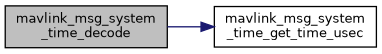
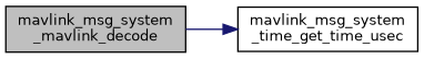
  digraph {
    rankdir=LR
    node [color=black fontname=Helvetica fontsize=10 shape=record style=filled]
-   n1 [fillcolor=grey75 fontcolor=black height=0.2 label="mavlink_msg_system\l_time_decode" width=0.4]
+   n1 [fillcolor=grey75 fontcolor=black height=0.2 label="mavlink_msg_system\l_mavlink_decode" width=0.4]
    n2 [fillcolor=white height=0.2 label="mavlink_msg_system\l_time_get_time_usec" width=0.4]
    n1 -> n2 [color=midnightblue fontname=Helvetica fontsize=10 labelfontname=Helvetica labelfontsize=10 style=solid]
  }
